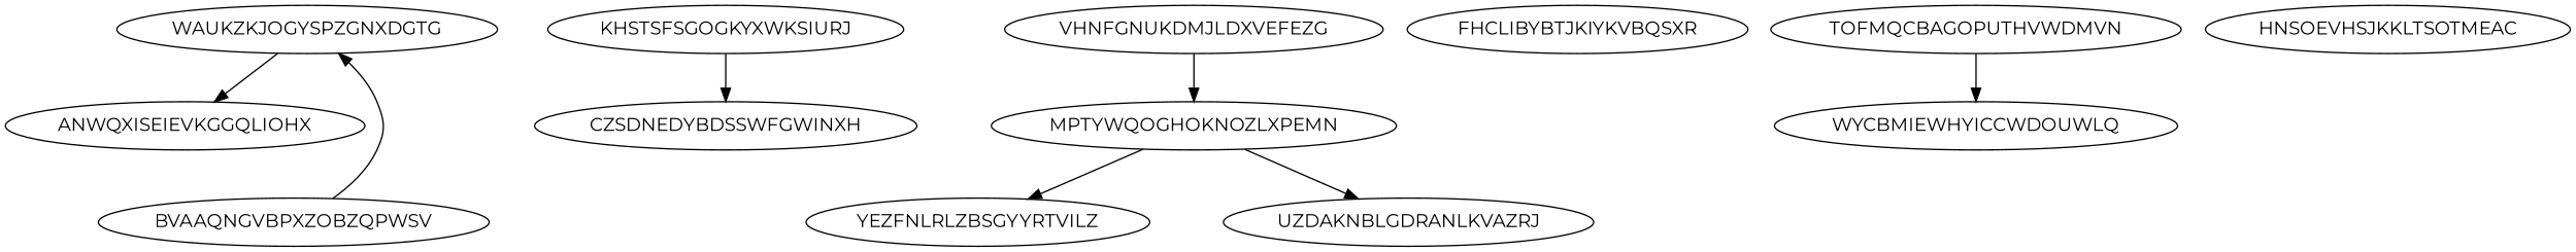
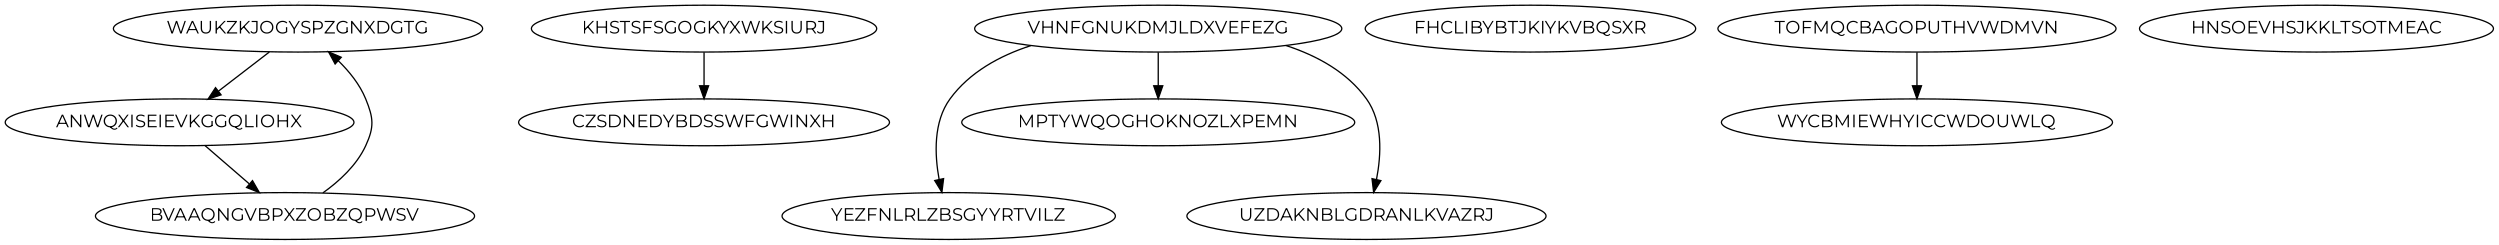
  digraph {
    fontname=Montserrat
    node [Weight=20 fontname=Montserrat]
    edge [Weight=14 fontname=Montserrat]
    WAUKZKJOGYSPZGNXDGTG [Weight=18]
    ANWQXISEIEVKGGQLIOHX
    BVAAQNGVBPXZOBZQPWSV
    KHSTSFSGOGKYXWKSIURJ [Weight=19]
    CZSDNEDYBDSSWFGWINXH [Weight=12]
    YEZFNLRLZBSGYYRTVILZ [Weight=19]
    MPTYWQOGHOKNOZLXPEMN [Weight=10]
    UZDAKNBLGDRANLKVAZRJ [Weight=13]
    VHNFGNUKDMJLDXVEFEZG
    FHCLIBYBTJKIYKVBQSXR [Weight=14]
    TOFMQCBAGOPUTHVWDMVN [Weight=16]
    WYCBMIEWHYICCWDOUWLQ [Weight=14]
    HNSOEVHSJKKLTSOTMEAC [Weight=14]
    WAUKZKJOGYSPZGNXDGTG -> ANWQXISEIEVKGGQLIOHX
+   ANWQXISEIEVKGGQLIOHX -> BVAAQNGVBPXZOBZQPWSV
    BVAAQNGVBPXZOBZQPWSV -> WAUKZKJOGYSPZGNXDGTG [Weight=17]
    KHSTSFSGOGKYXWKSIURJ -> CZSDNEDYBDSSWFGWINXH
-   MPTYWQOGHOKNOZLXPEMN -> UZDAKNBLGDRANLKVAZRJ [Weight=17]
-   MPTYWQOGHOKNOZLXPEMN -> YEZFNLRLZBSGYYRTVILZ [Weight=16]
+   VHNFGNUKDMJLDXVEFEZG -> UZDAKNBLGDRANLKVAZRJ [Weight=17]
+   VHNFGNUKDMJLDXVEFEZG -> YEZFNLRLZBSGYYRTVILZ [Weight=16]
    VHNFGNUKDMJLDXVEFEZG -> MPTYWQOGHOKNOZLXPEMN [Weight=18]
    TOFMQCBAGOPUTHVWDMVN -> WYCBMIEWHYICCWDOUWLQ [Weight=10]
  }
